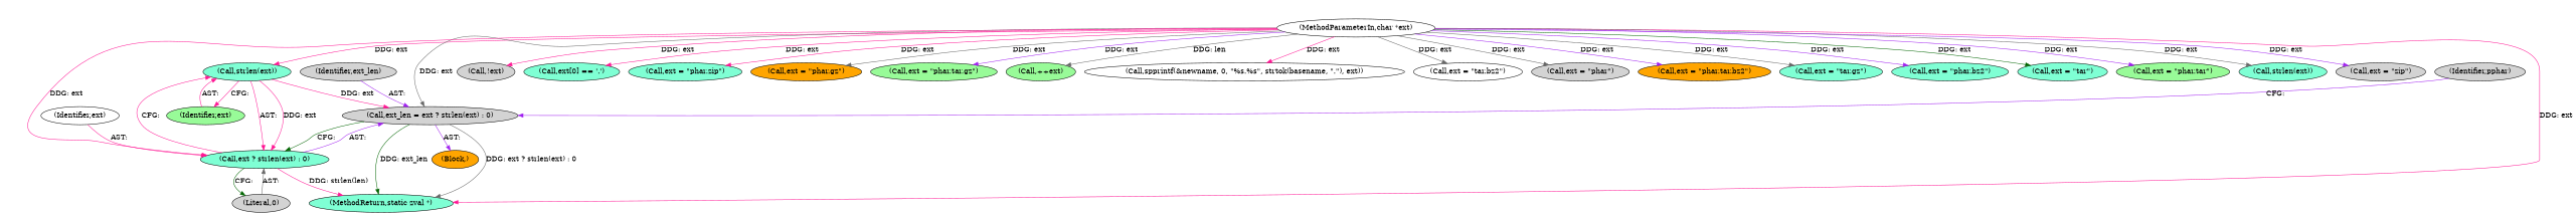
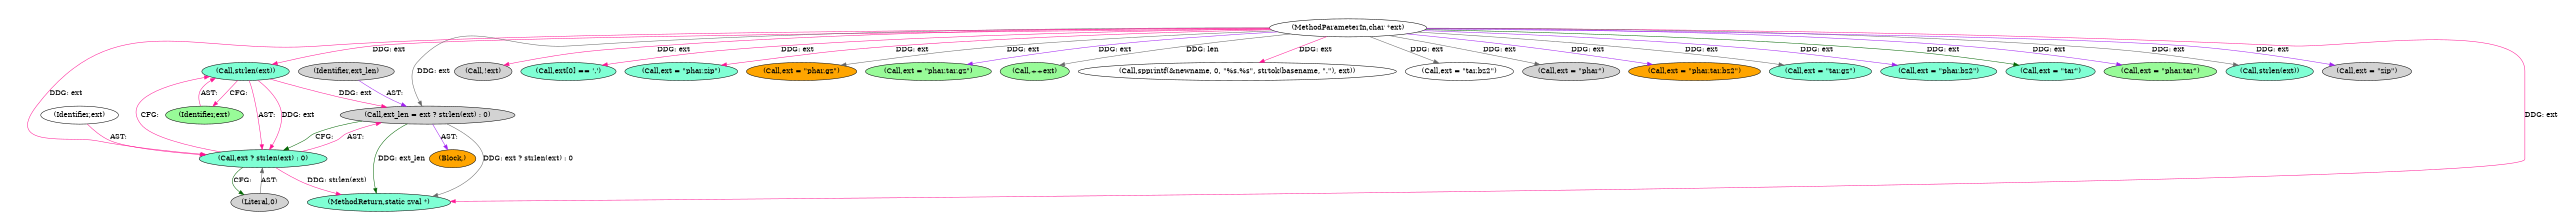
  digraph {
    node [fillcolor=aquamarine style=filled]
    edge [color=deeppink]
    n1 [label="(Call,strlen(ext))"]
    n2 [fillcolor=lightgrey label="(Call,ext_len = ext ? strlen(ext) : 0)"]
    n3 [label="(Call,ext ? strlen(ext) : 0)"]
    n4 [fillcolor=palegreen label="(Identifier,ext)"]
    n5 [label="(MethodReturn,static zval *)"]
    n6 [fillcolor=orange label="(Block,)"]
    n7 [fillcolor=lightgrey label="(Literal,0)"]
    n8 [fillcolor=white label="(MethodParameterIn,char *ext)"]
    n9 [fillcolor=lightgrey label="(Call,!ext)"]
    n10 [label="(Call,ext[0] == '.')"]
    n11 [label="(Call,ext = \"phar.zip\")"]
    n12 [fillcolor=orange label="(Call,ext = \"phar.gz\")"]
    n13 [fillcolor=palegreen label="(Call,ext = \"phar.tar.gz\")"]
    n14 [fillcolor=palegreen label="(Call,++ext)"]
    n15 [fillcolor=white label="(Call,spprintf(&newname, 0, \"%s.%s\", strtok(basename, \".\"), ext))"]
    n16 [fillcolor=white label="(Call,ext = \"tar.bz2\")"]
    n17 [fillcolor=lightgrey label="(Call,ext = \"phar\")"]
    n18 [fillcolor=orange label="(Call,ext = \"phar.tar.bz2\")"]
    n19 [label="(Call,ext = \"tar.gz\")"]
    n20 [label="(Call,ext = \"phar.bz2\")"]
    n21 [label="(Call,ext = \"tar\")"]
    n22 [fillcolor=palegreen label="(Call,ext = \"phar.tar\")"]
    n23 [label="(Call,strlen(ext))"]
    n24 [fillcolor=lightgrey label="(Call,ext = \"zip\")"]
    n25 [fillcolor=white label="(Identifier,ext)"]
-   n26 [fillcolor=lightgrey label="(Identifier,pphar)"]
    n27 [fillcolor=lightgrey label="(Identifier,ext_len)"]
    n1 -> n2 [label="DDG: ext"]
    n1 -> n3 [label="AST: "]
    n1 -> n3 [label="DDG: ext"]
    n1 -> n4 [label="CFG: "]
    n2 -> n3 [color=darkgreen label="CFG: "]
    n2 -> n5 [color=gray40 label="DDG: ext ? strlen(ext) : 0"]
    n2 -> n5 [color=darkgreen label="DDG: ext_len"]
    n2 -> n6 [color=purple label="AST: "]
    n3 -> n1 [label="CFG: "]
-   n3 -> n2 [color=purple label="AST: "]
-   n3 -> n5 [label="DDG: strlen(len)"]
+   n3 -> n2 [label="AST: "]
+   n3 -> n5 [label="DDG: strlen(ext)"]
    n3 -> n7 [color=darkgreen label="CFG: "]
    n4 -> n1 [label="AST: "]
    n7 -> n3 [color=gray40 label="AST: "]
    n8 -> n1 [label="DDG: ext"]
    n8 -> n2 [color=gray40 label="DDG: ext"]
    n8 -> n3 [label="DDG: ext"]
    n8 -> n5 [label="DDG: ext"]
    n8 -> n9 [label="DDG: ext"]
    n8 -> n10 [label="DDG: ext"]
    n8 -> n11 [label="DDG: ext"]
    n8 -> n12 [color=gray40 label="DDG: ext"]
    n8 -> n13 [color=purple label="DDG: ext"]
    n8 -> n14 [color=gray40 label="DDG: len"]
    n8 -> n15 [label="DDG: ext"]
    n8 -> n16 [color=gray40 label="DDG: ext"]
    n8 -> n17 [color=gray40 label="DDG: ext"]
    n8 -> n18 [color=purple label="DDG: ext"]
    n8 -> n19 [color=gray40 label="DDG: ext"]
    n8 -> n20 [color=purple label="DDG: ext"]
    n8 -> n21 [color=darkgreen label="DDG: ext"]
    n8 -> n22 [color=purple label="DDG: ext"]
    n8 -> n23 [color=gray40 label="DDG: ext"]
    n8 -> n24 [color=purple label="DDG: ext"]
    n25 -> n3 [label="AST: "]
-   n26 -> n2 [color=purple label="CFG: "]
    n27 -> n2 [color=purple label="AST: "]
  }
